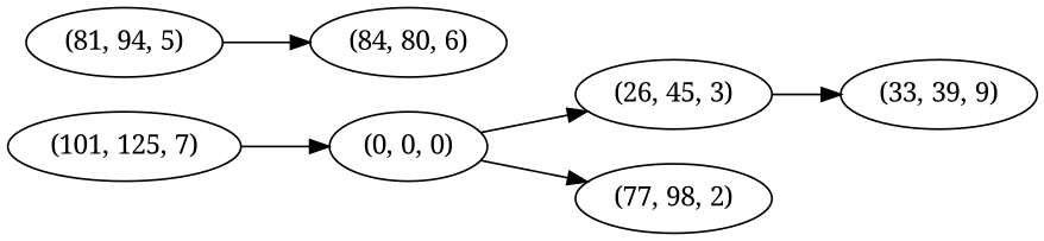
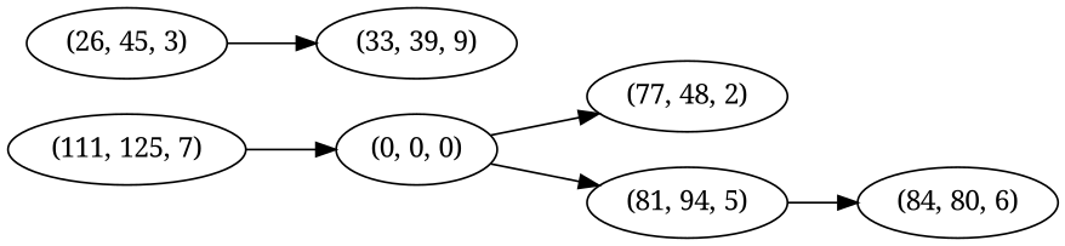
  digraph {
    fontname="Noto Serif"
    rankdir=LR
    node [fontname="Noto Serif"]
    edge [fontname="Noto Serif"]
    "(0, 0, 0)"
    "(26, 45, 3)"
-   "(77, 98, 2)"
+   "(77, 98, 2)" [label="(77, 48, 2)"]
    "(33, 39, 9)"
-   "(111, 125, 7)" [label="(101, 125, 7)"]
+   "(111, 125, 7)"
    n6 [label="(84, 80, 6)"]
    "(81, 94, 5)"
-   "(0, 0, 0)" -> "(26, 45, 3)"
+   "(0, 0, 0)" -> "(81, 94, 5)"
    "(0, 0, 0)" -> "(77, 98, 2)"
    "(26, 45, 3)" -> "(33, 39, 9)"
    "(111, 125, 7)" -> "(0, 0, 0)"
    "(81, 94, 5)" -> n6
  }
